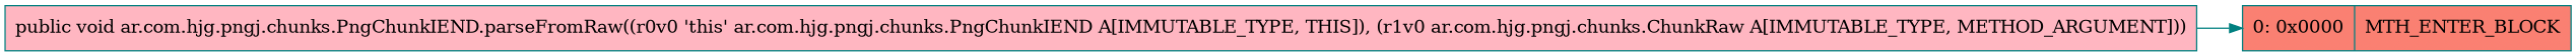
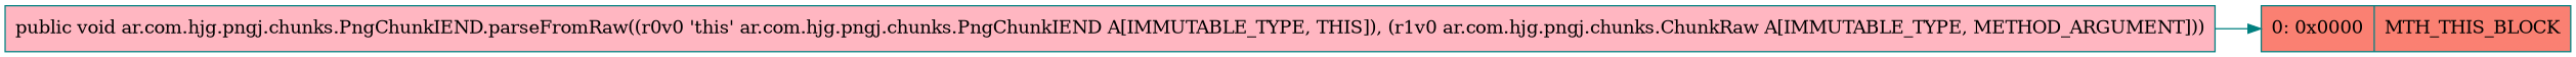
  digraph {
    rankdir=LR
    node [color=teal shape=record style=filled]
-   n1 [label="{0\:\ 0x0000|MTH_ENTER_BLOCK\l}" fillcolor=salmon]
+   n1 [label="{0\:\ 0x0000|MTH_THIS_BLOCK\l}" fillcolor=salmon]
    n2 [label="{public void ar.com.hjg.pngj.chunks.PngChunkIEND.parseFromRaw((r0v0 'this' ar.com.hjg.pngj.chunks.PngChunkIEND A[IMMUTABLE_TYPE, THIS]), (r1v0 ar.com.hjg.pngj.chunks.ChunkRaw A[IMMUTABLE_TYPE, METHOD_ARGUMENT])) }" fillcolor=lightpink]
    subgraph cluster_1 {
      label="R(0)"
    }
    n2 -> n1 [color=teal]
  }
